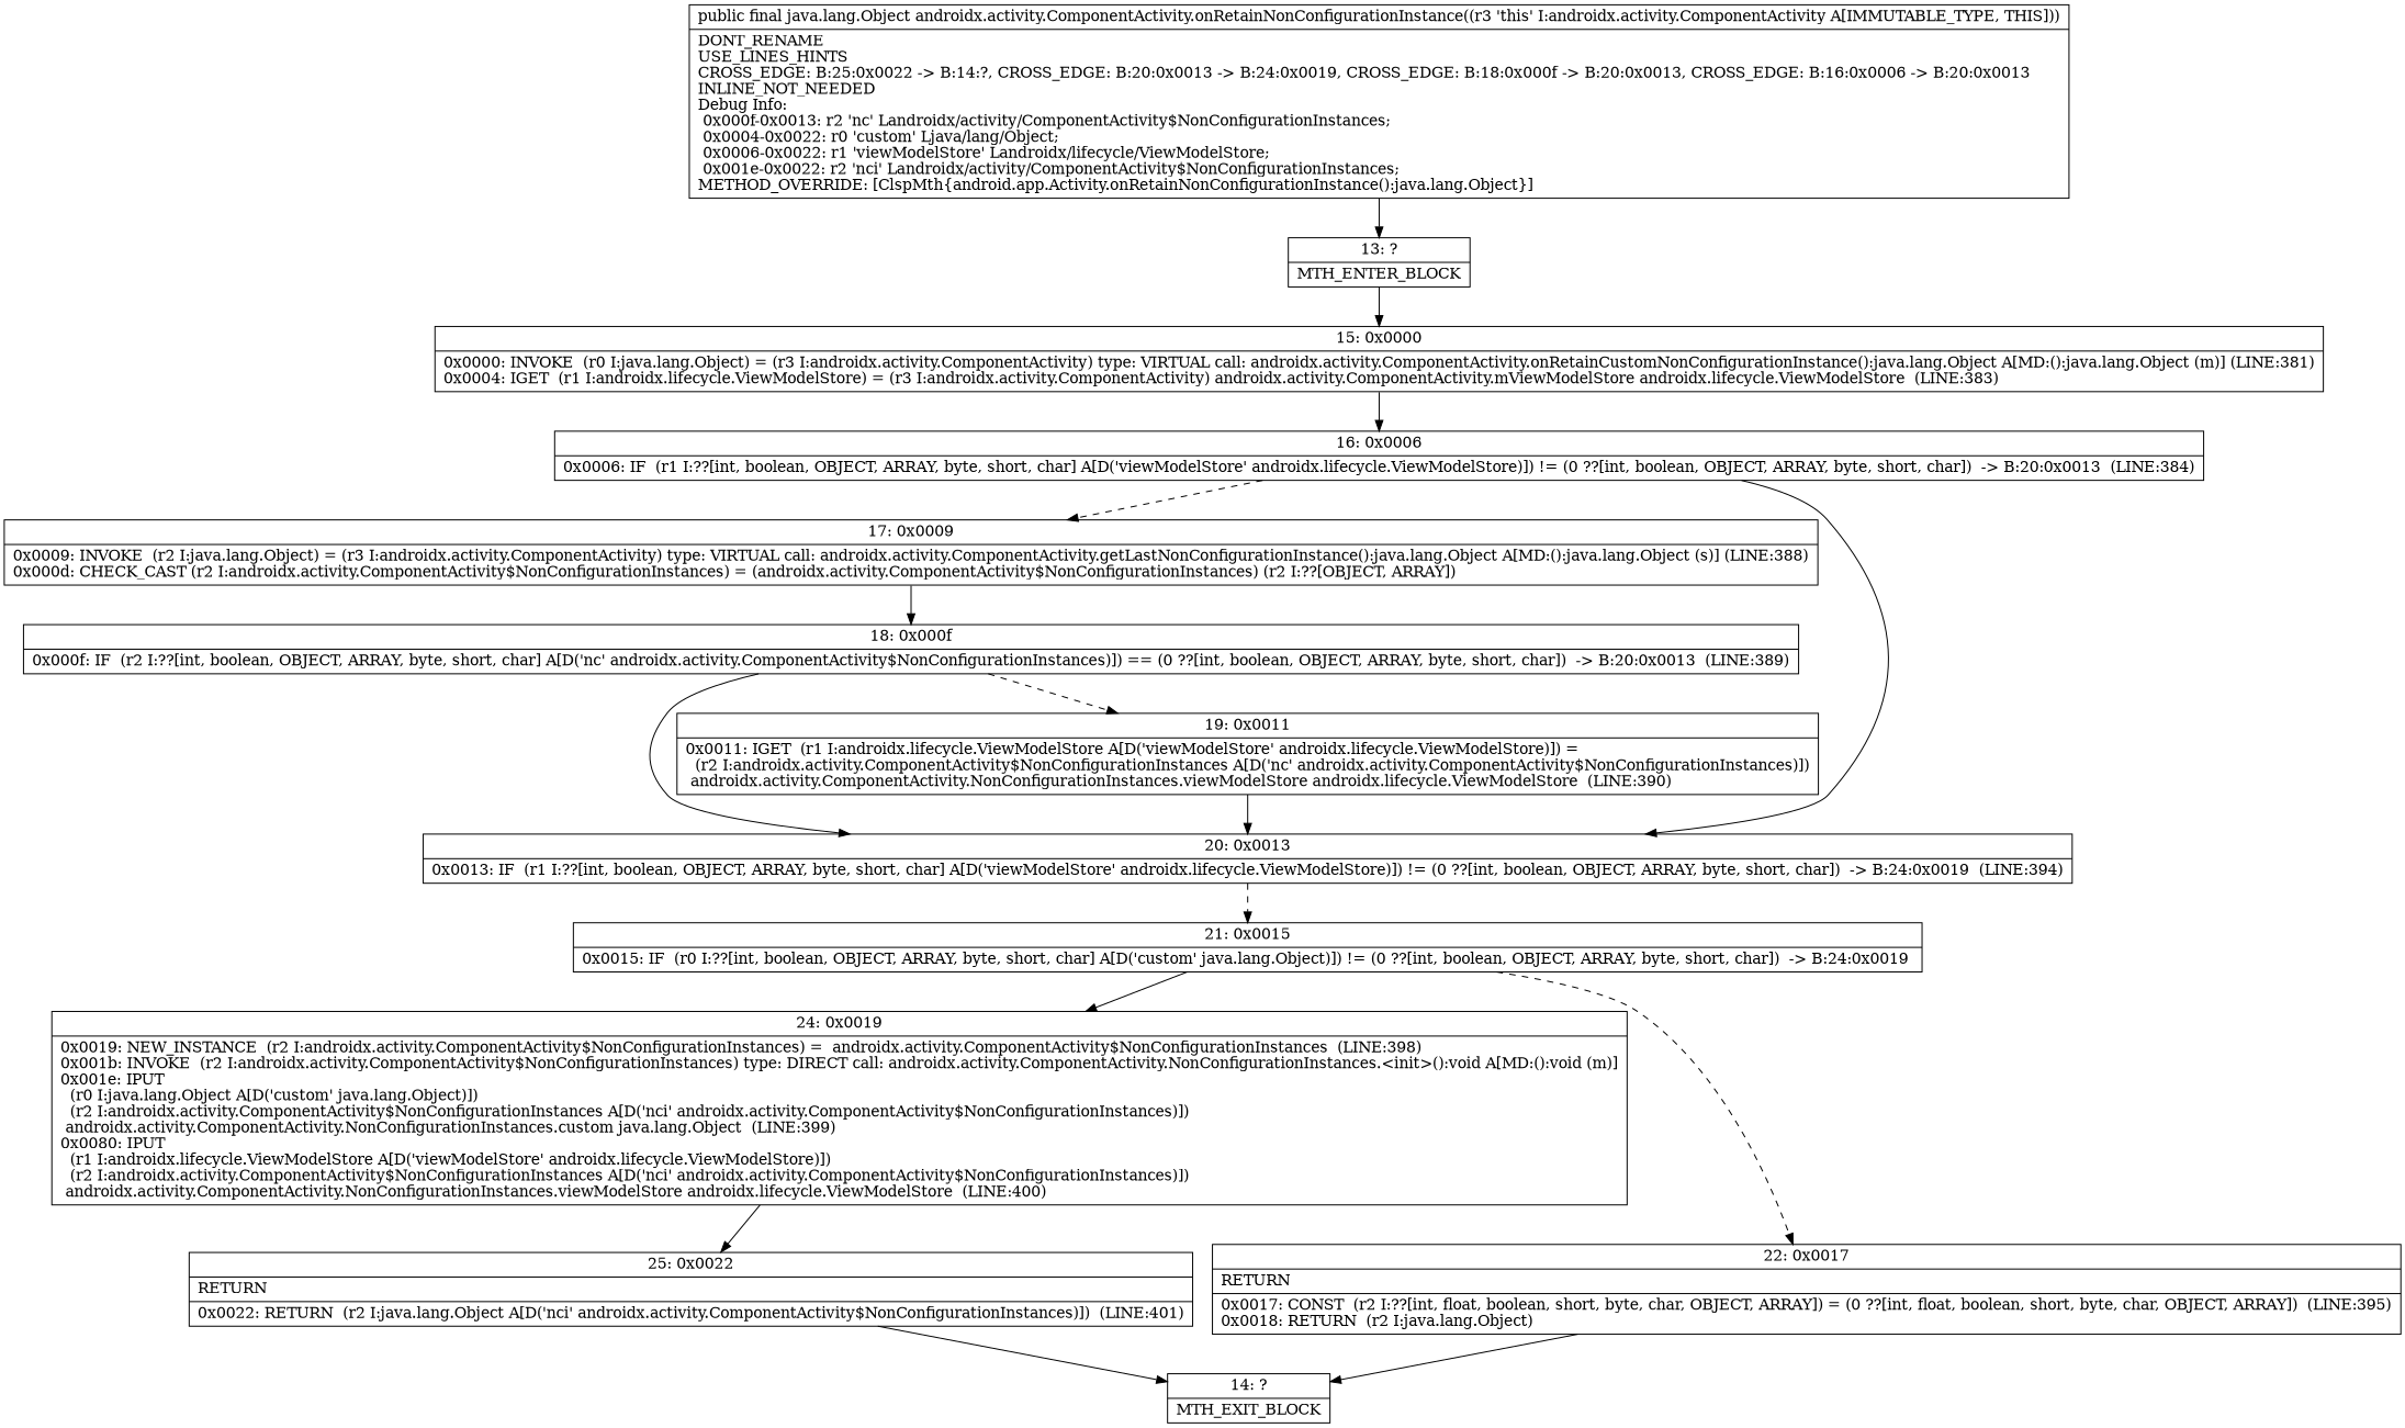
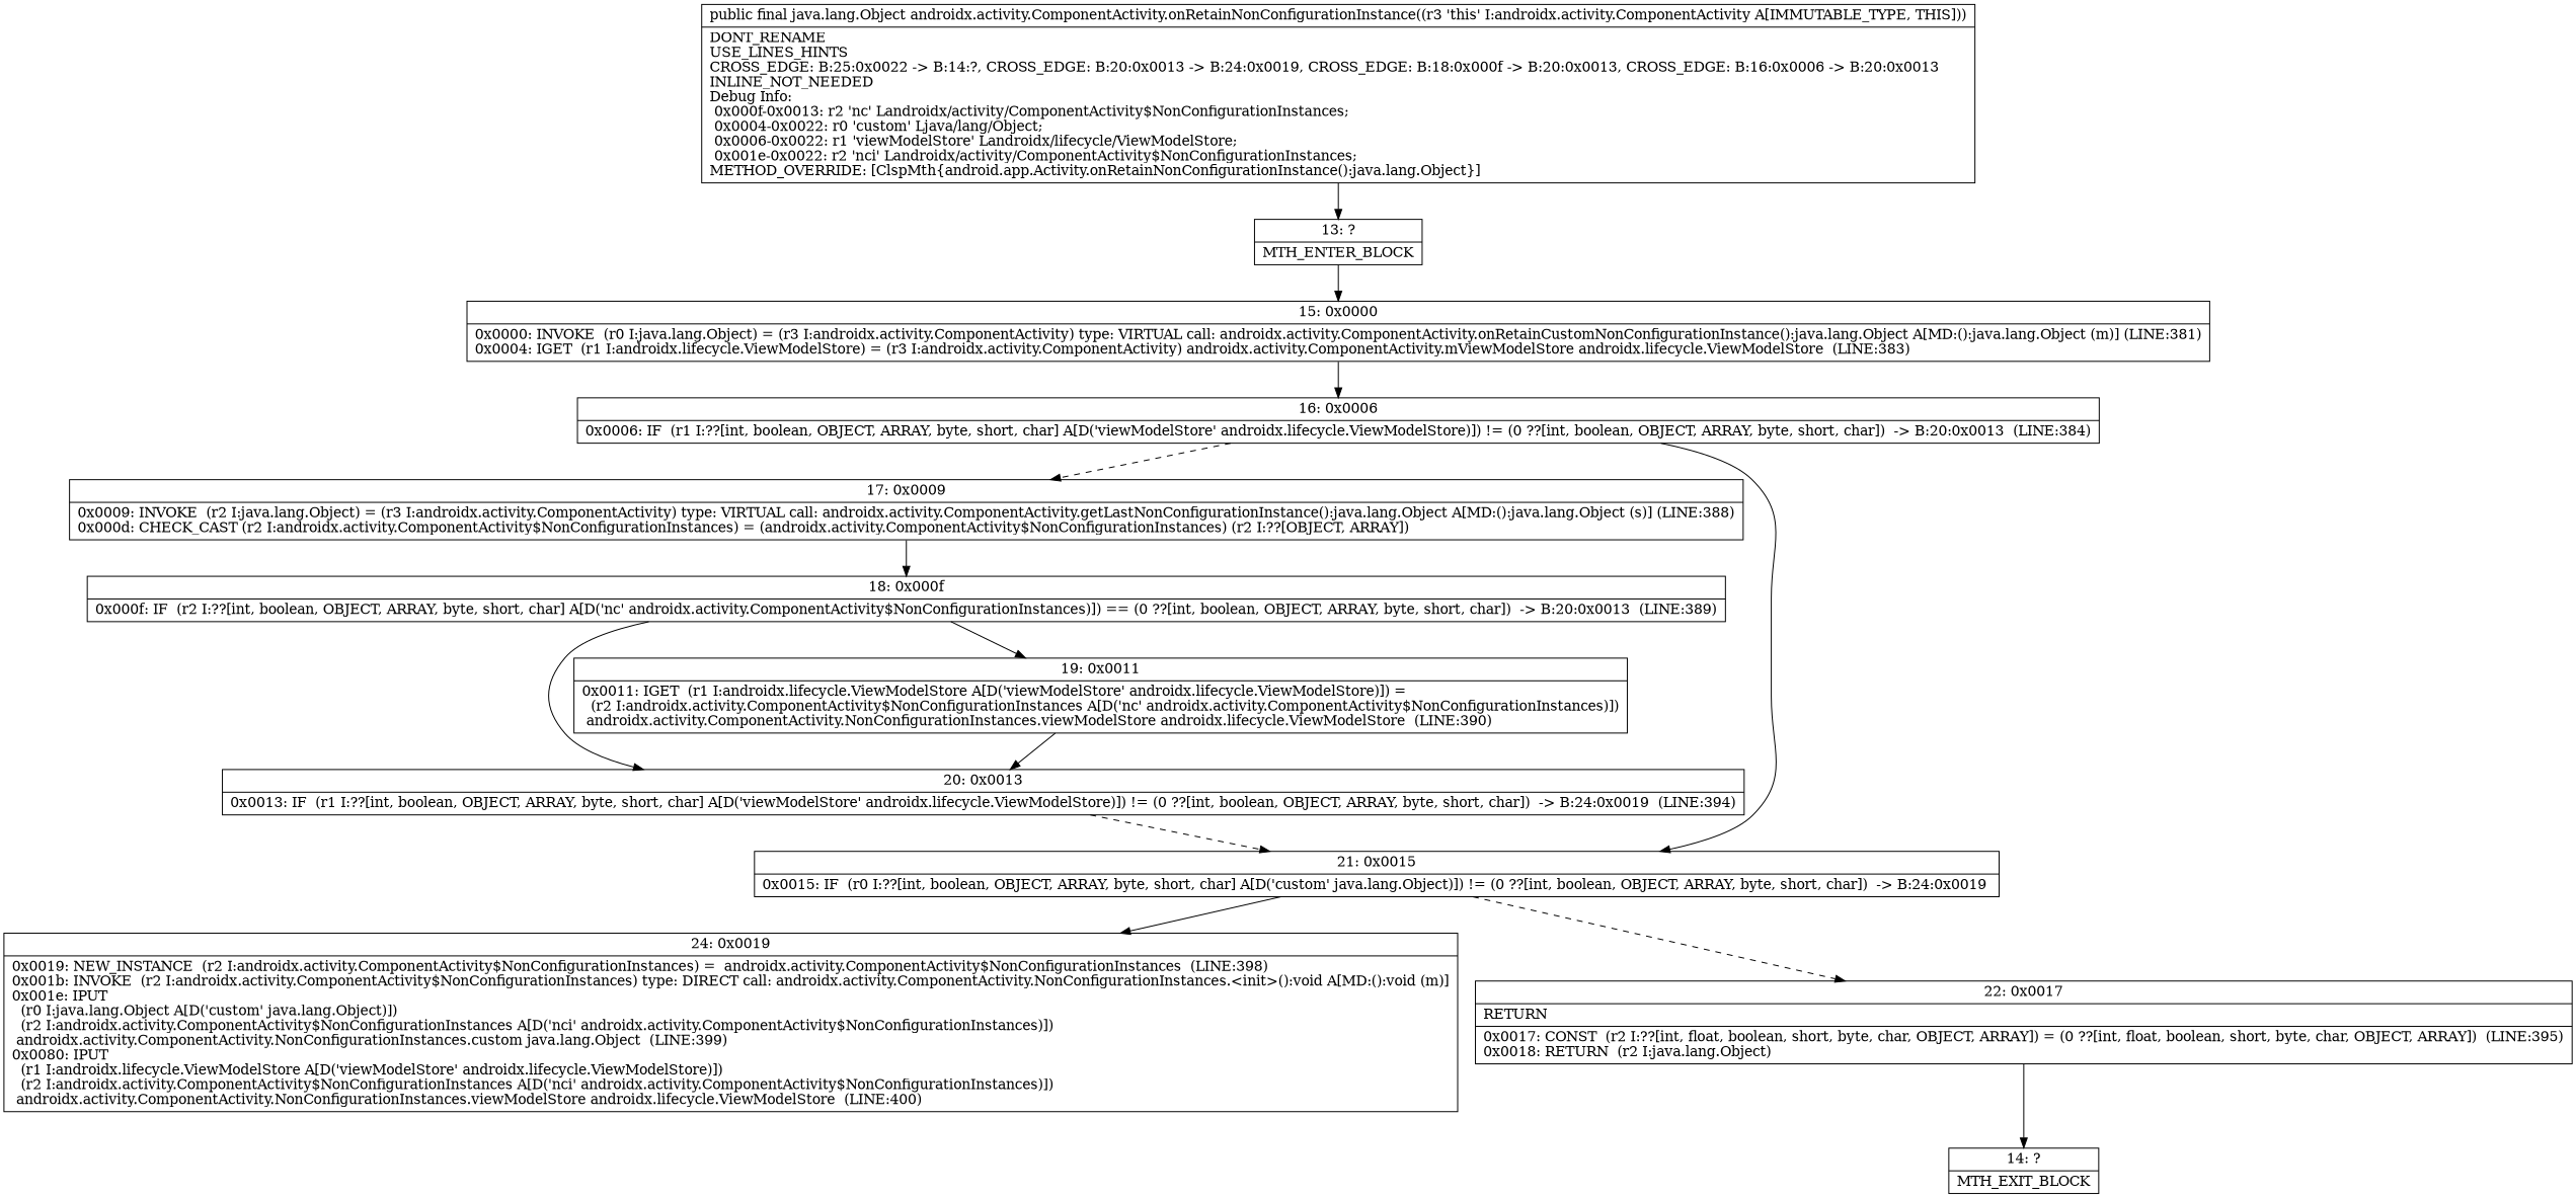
  digraph {
    node [shape=record]
    n1 [label="{13\:\ ?|MTH_ENTER_BLOCK\l}"]
    n2 [label="{15\:\ 0x0000|0x0000: INVOKE  (r0 I:java.lang.Object) = (r3 I:androidx.activity.ComponentActivity) type: VIRTUAL call: androidx.activity.ComponentActivity.onRetainCustomNonConfigurationInstance():java.lang.Object A[MD:():java.lang.Object (m)] (LINE:381)\l0x0004: IGET  (r1 I:androidx.lifecycle.ViewModelStore) = (r3 I:androidx.activity.ComponentActivity) androidx.activity.ComponentActivity.mViewModelStore androidx.lifecycle.ViewModelStore  (LINE:383)\l}"]
    n3 [label="{16\:\ 0x0006|0x0006: IF  (r1 I:??[int, boolean, OBJECT, ARRAY, byte, short, char] A[D('viewModelStore' androidx.lifecycle.ViewModelStore)]) != (0 ??[int, boolean, OBJECT, ARRAY, byte, short, char])  \-\> B:20:0x0013  (LINE:384)\l}"]
    n4 [label="{17\:\ 0x0009|0x0009: INVOKE  (r2 I:java.lang.Object) = (r3 I:androidx.activity.ComponentActivity) type: VIRTUAL call: androidx.activity.ComponentActivity.getLastNonConfigurationInstance():java.lang.Object A[MD:():java.lang.Object (s)] (LINE:388)\l0x000d: CHECK_CAST (r2 I:androidx.activity.ComponentActivity$NonConfigurationInstances) = (androidx.activity.ComponentActivity$NonConfigurationInstances) (r2 I:??[OBJECT, ARRAY]) \l}"]
    n5 [label="{20\:\ 0x0013|0x0013: IF  (r1 I:??[int, boolean, OBJECT, ARRAY, byte, short, char] A[D('viewModelStore' androidx.lifecycle.ViewModelStore)]) != (0 ??[int, boolean, OBJECT, ARRAY, byte, short, char])  \-\> B:24:0x0019  (LINE:394)\l}"]
    n6 [label="{18\:\ 0x000f|0x000f: IF  (r2 I:??[int, boolean, OBJECT, ARRAY, byte, short, char] A[D('nc' androidx.activity.ComponentActivity$NonConfigurationInstances)]) == (0 ??[int, boolean, OBJECT, ARRAY, byte, short, char])  \-\> B:20:0x0013  (LINE:389)\l}"]
    n7 [label="{21\:\ 0x0015|0x0015: IF  (r0 I:??[int, boolean, OBJECT, ARRAY, byte, short, char] A[D('custom' java.lang.Object)]) != (0 ??[int, boolean, OBJECT, ARRAY, byte, short, char])  \-\> B:24:0x0019 \l}"]
    n8 [label="{19\:\ 0x0011|0x0011: IGET  (r1 I:androidx.lifecycle.ViewModelStore A[D('viewModelStore' androidx.lifecycle.ViewModelStore)]) = \l  (r2 I:androidx.activity.ComponentActivity$NonConfigurationInstances A[D('nc' androidx.activity.ComponentActivity$NonConfigurationInstances)])\l androidx.activity.ComponentActivity.NonConfigurationInstances.viewModelStore androidx.lifecycle.ViewModelStore  (LINE:390)\l}"]
    n9 [label="{24\:\ 0x0019|0x0019: NEW_INSTANCE  (r2 I:androidx.activity.ComponentActivity$NonConfigurationInstances) =  androidx.activity.ComponentActivity$NonConfigurationInstances  (LINE:398)\l0x001b: INVOKE  (r2 I:androidx.activity.ComponentActivity$NonConfigurationInstances) type: DIRECT call: androidx.activity.ComponentActivity.NonConfigurationInstances.\<init\>():void A[MD:():void (m)]\l0x001e: IPUT  \l  (r0 I:java.lang.Object A[D('custom' java.lang.Object)])\l  (r2 I:androidx.activity.ComponentActivity$NonConfigurationInstances A[D('nci' androidx.activity.ComponentActivity$NonConfigurationInstances)])\l androidx.activity.ComponentActivity.NonConfigurationInstances.custom java.lang.Object  (LINE:399)\l0x0080: IPUT  \l  (r1 I:androidx.lifecycle.ViewModelStore A[D('viewModelStore' androidx.lifecycle.ViewModelStore)])\l  (r2 I:androidx.activity.ComponentActivity$NonConfigurationInstances A[D('nci' androidx.activity.ComponentActivity$NonConfigurationInstances)])\l androidx.activity.ComponentActivity.NonConfigurationInstances.viewModelStore androidx.lifecycle.ViewModelStore  (LINE:400)\l}"]
    n10 [label="{22\:\ 0x0017|RETURN\l|0x0017: CONST  (r2 I:??[int, float, boolean, short, byte, char, OBJECT, ARRAY]) = (0 ??[int, float, boolean, short, byte, char, OBJECT, ARRAY])  (LINE:395)\l0x0018: RETURN  (r2 I:java.lang.Object) \l}"]
-   n11 [label="{25\:\ 0x0022|RETURN\l|0x0022: RETURN  (r2 I:java.lang.Object A[D('nci' androidx.activity.ComponentActivity$NonConfigurationInstances)])  (LINE:401)\l}"]
    n12 [label="{14\:\ ?|MTH_EXIT_BLOCK\l}"]
    n13 [label="{public final java.lang.Object androidx.activity.ComponentActivity.onRetainNonConfigurationInstance((r3 'this' I:androidx.activity.ComponentActivity A[IMMUTABLE_TYPE, THIS]))  | DONT_RENAME\lUSE_LINES_HINTS\lCROSS_EDGE: B:25:0x0022 \-\> B:14:?, CROSS_EDGE: B:20:0x0013 \-\> B:24:0x0019, CROSS_EDGE: B:18:0x000f \-\> B:20:0x0013, CROSS_EDGE: B:16:0x0006 \-\> B:20:0x0013\lINLINE_NOT_NEEDED\lDebug Info:\l  0x000f\-0x0013: r2 'nc' Landroidx\/activity\/ComponentActivity$NonConfigurationInstances;\l  0x0004\-0x0022: r0 'custom' Ljava\/lang\/Object;\l  0x0006\-0x0022: r1 'viewModelStore' Landroidx\/lifecycle\/ViewModelStore;\l  0x001e\-0x0022: r2 'nci' Landroidx\/activity\/ComponentActivity$NonConfigurationInstances;\lMETHOD_OVERRIDE: [ClspMth\{android.app.Activity.onRetainNonConfigurationInstance():java.lang.Object\}]\l}"]
    n1 -> n2
    n2 -> n3
    n3 -> n4 [style=dashed]
-   n3 -> n5
+   n3 -> n7
    n4 -> n6
    n5 -> n7 [style=dashed]
    n6 -> n5
-   n6 -> n8 [style=dashed]
+   n6 -> n8 [style=solid]
    n7 -> n9
    n7 -> n10 [style=dashed]
    n8 -> n5
-   n9 -> n11
    n10 -> n12
-   n11 -> n12
    n13 -> n1
  }
